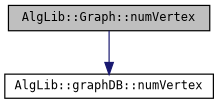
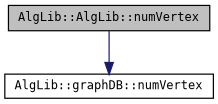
  digraph {
    rankdir=TB
    fontname="DejaVu Sans Mono"
    node [color=black fontname="DejaVu Sans Mono" fontsize=10 shape=record style=filled]
-   n1 [fillcolor=grey75 fontcolor=black height=0.2 label="AlgLib::Graph::numVertex" width=0.4]
+   n1 [fillcolor=grey75 fontcolor=black height=0.2 label="AlgLib::AlgLib::numVertex" width=0.4]
    n2 [fillcolor=white height=0.2 label="AlgLib::graphDB::numVertex" width=0.4]
    n1 -> n2 [color=midnightblue fontname="DejaVu Sans Mono" fontsize=10 labelfontname=Helvetica labelfontsize=10 style=solid]
  }
